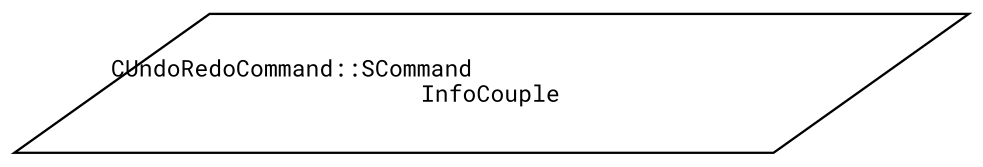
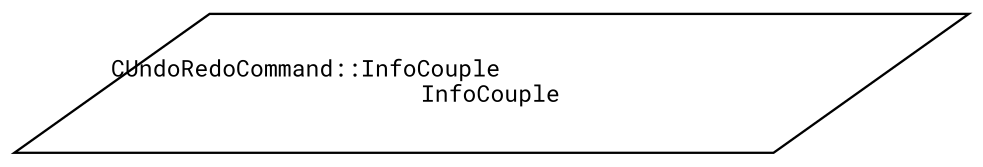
  digraph {
    rankdir=LR
    fontname="Roboto Mono"
-   n1 [color=black fillcolor=white fontname="Roboto Mono" fontsize=10 height=0.2 label="CUndoRedoCommand::SCommand\lInfoCouple" shape=parallelogram style=filled width=0.4]
+   n1 [color=black fillcolor=white fontname="Roboto Mono" fontsize=10 height=0.2 label="CUndoRedoCommand::InfoCouple\lInfoCouple" shape=parallelogram style=filled width=0.4]
  }
